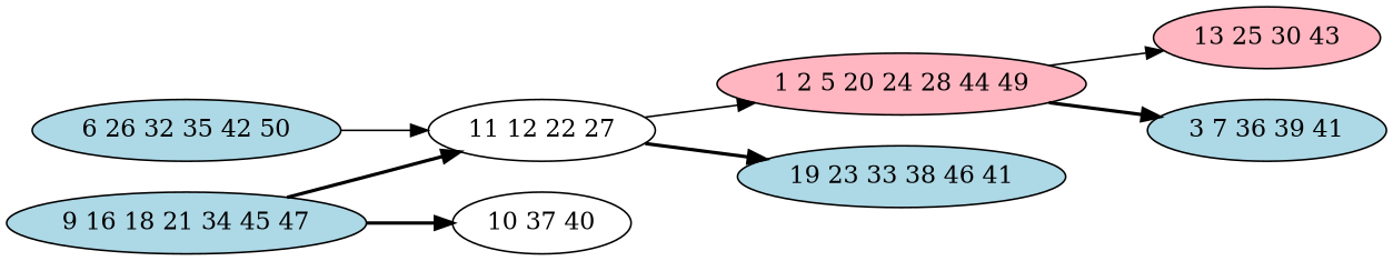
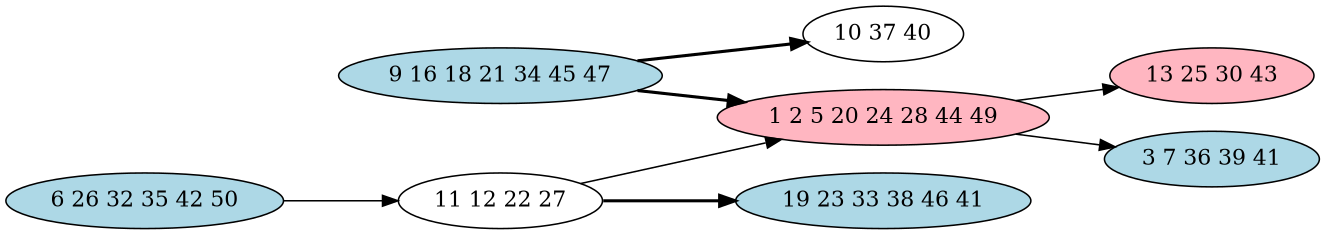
  digraph {
    rankdir=LR
    node [fillcolor=lightblue style=filled]
    edge [style=bold]
    n1 [label="9 16 18 21 34 45 47"]
    n2 [fillcolor=white label="11 12 22 27"]
    n3 [fillcolor=white label="10 37 40"]
    n4 [fillcolor=lightpink label="1 2 5 20 24 28 44 49"]
    n5 [label="19 23 33 38 46 41"]
    n6 [fillcolor=lightpink label="13 25 30 43"]
    n7 [label="3 7 36 39 41"]
    n8 [label="6 26 32 35 42 50"]
-   n1 -> n2
+   n1 -> n4
    n1 -> n3
    n2 -> n4 [style=solid]
    n2 -> n5
    n4 -> n6 [style=solid]
-   n4 -> n7
+   n4 -> n7 [style=solid]
    n8 -> n2 [style=solid]
  }
